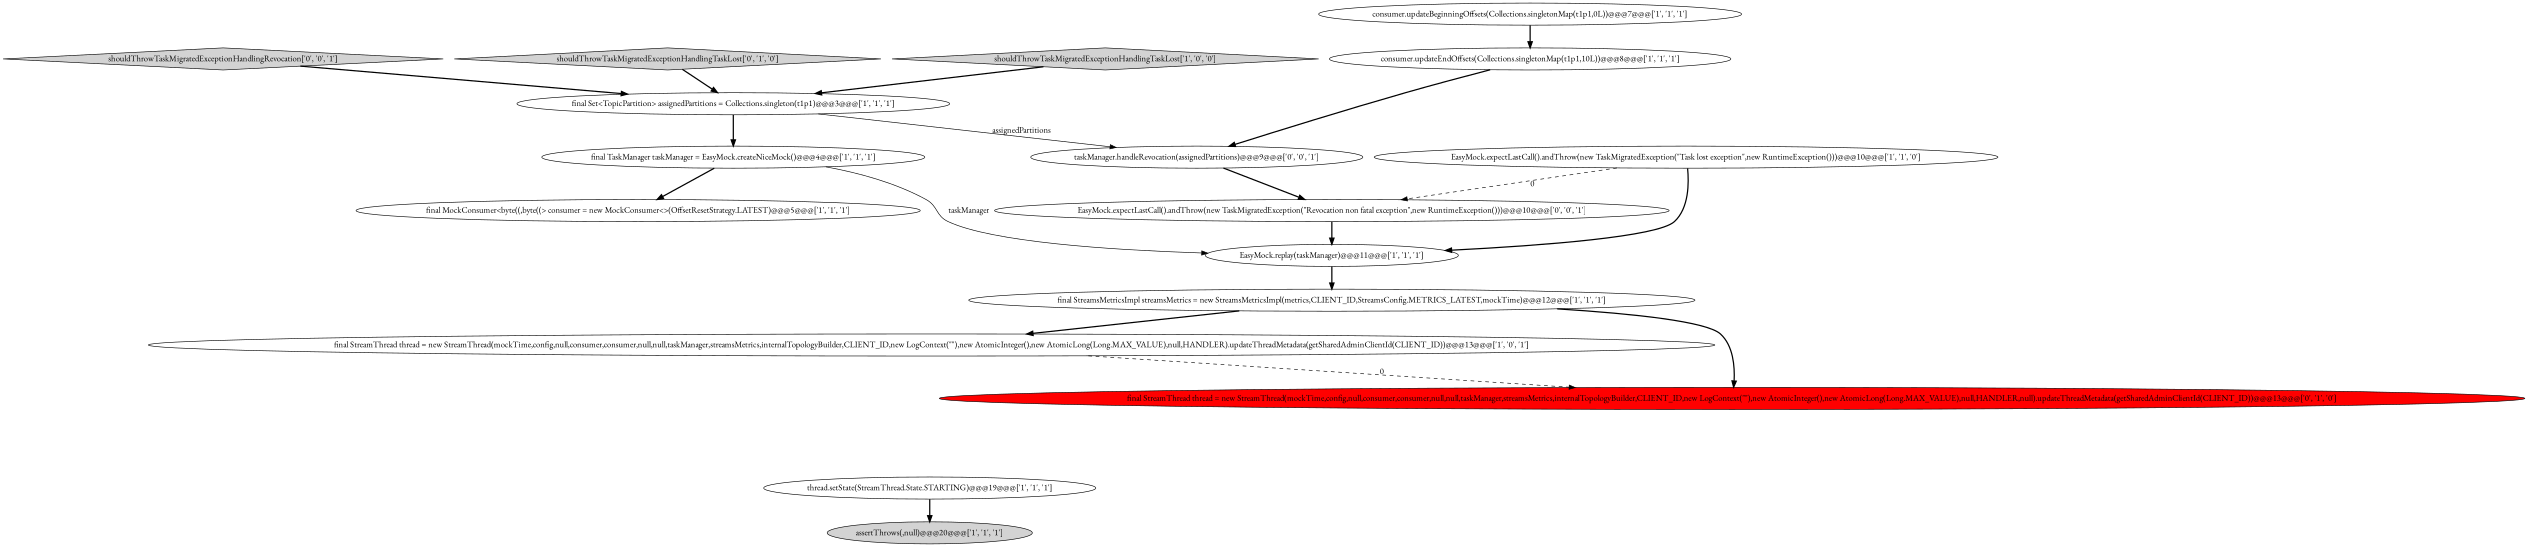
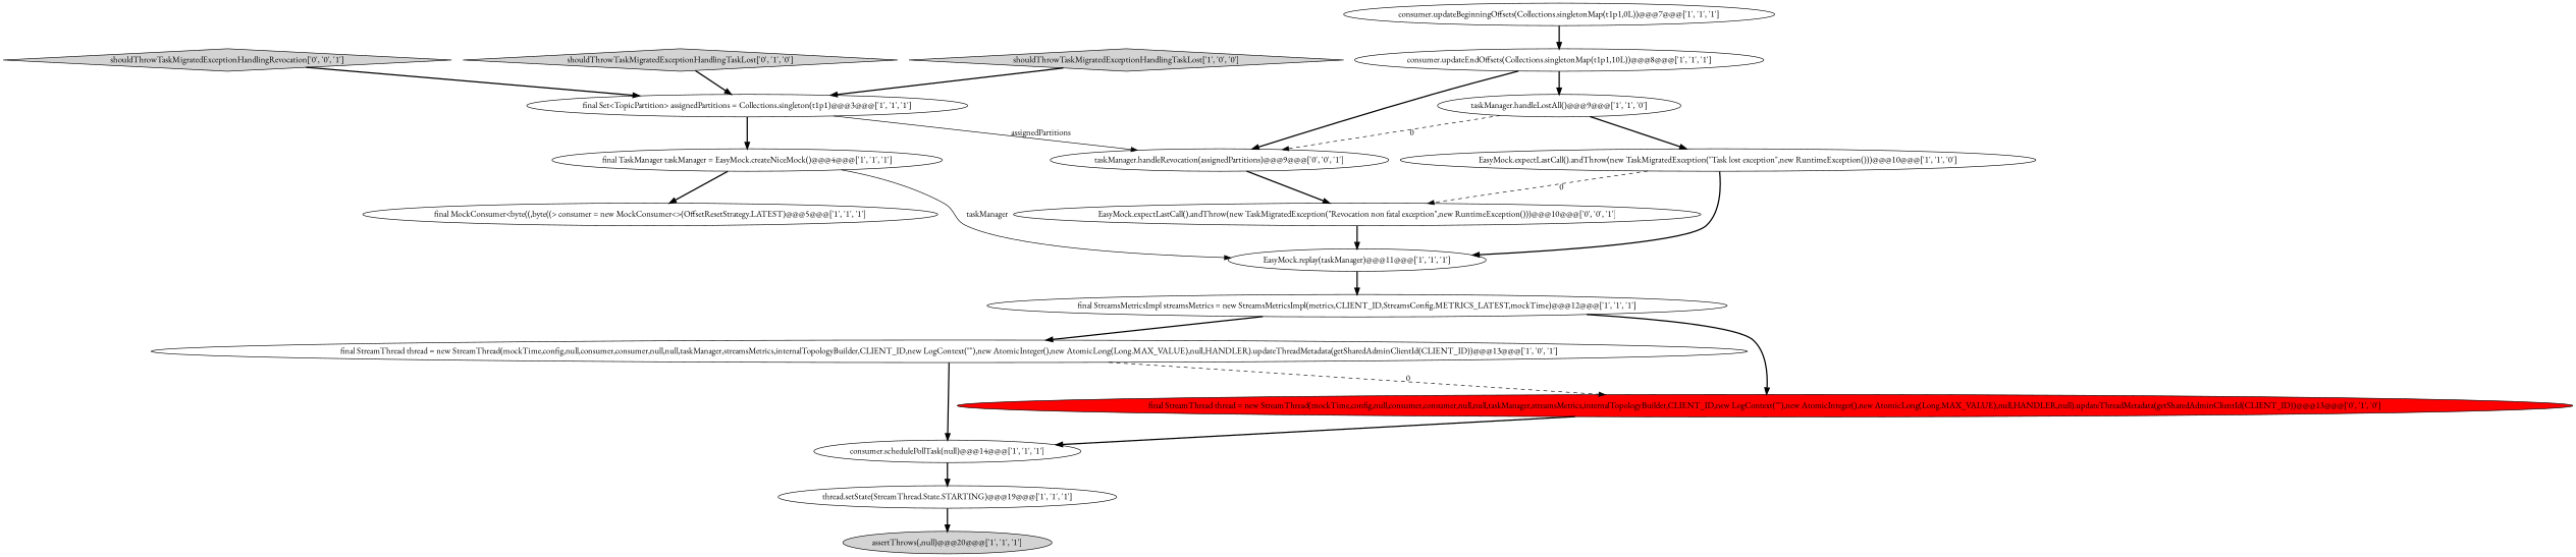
  digraph {
    fontname="EB Garamond"
    node [fillcolor=white fontname="EB Garamond" shape=ellipse style=filled]
    edge [fontname="EB Garamond" style=bold]
+   n1 [label="consumer.schedulePollTask(null)@@@14@@@['1', '1', '1']"]
    n2 [label="thread.setState(StreamThread.State.STARTING)@@@19@@@['1', '1', '1']"]
    n3 [fillcolor=lightgray label="assertThrows(,null)@@@20@@@['1', '1', '1']"]
    n4 [label="final TaskManager taskManager = EasyMock.createNiceMock()@@@4@@@['1', '1', '1']"]
    n5 [label="EasyMock.replay(taskManager)@@@11@@@['1', '1', '1']"]
    n6 [label="final MockConsumer<byte((,byte((> consumer = new MockConsumer<>(OffsetResetStrategy.LATEST)@@@5@@@['1', '1', '1']"]
    n7 [label="final StreamsMetricsImpl streamsMetrics = new StreamsMetricsImpl(metrics,CLIENT_ID,StreamsConfig.METRICS_LATEST,mockTime)@@@12@@@['1', '1', '1']"]
    n8 [label="consumer.updateBeginningOffsets(Collections.singletonMap(t1p1,0L))@@@7@@@['1', '1', '1']"]
    n9 [label="consumer.updateEndOffsets(Collections.singletonMap(t1p1,10L))@@@8@@@['1', '1', '1']"]
    n10 [label="taskManager.handleRevocation(assignedPartitions)@@@9@@@['0', '0', '1']"]
+   n11 [label="taskManager.handleLostAll()@@@9@@@['1', '1', '0']"]
    n12 [label="EasyMock.expectLastCall().andThrow(new TaskMigratedException(\"Revocation non fatal exception\",new RuntimeException()))@@@10@@@['0', '0', '1']"]
    n13 [label="EasyMock.expectLastCall().andThrow(new TaskMigratedException(\"Task lost exception\",new RuntimeException()))@@@10@@@['1', '1', '0']"]
    n14 [label="final Set<TopicPartition> assignedPartitions = Collections.singleton(t1p1)@@@3@@@['1', '1', '1']"]
    n15 [fillcolor=lightgray label="shouldThrowTaskMigratedExceptionHandlingTaskLost['1', '0', '0']" shape=diamond]
    n16 [fillcolor=lightgray label="shouldThrowTaskMigratedExceptionHandlingRevocation['0', '0', '1']" shape=diamond]
    n17 [label="final StreamThread thread = new StreamThread(mockTime,config,null,consumer,consumer,null,null,taskManager,streamsMetrics,internalTopologyBuilder,CLIENT_ID,new LogContext(\"\"),new AtomicInteger(),new AtomicLong(Long.MAX_VALUE),null,HANDLER).updateThreadMetadata(getSharedAdminClientId(CLIENT_ID))@@@13@@@['1', '0', '1']"]
    n18 [fillcolor=red label="final StreamThread thread = new StreamThread(mockTime,config,null,consumer,consumer,null,null,taskManager,streamsMetrics,internalTopologyBuilder,CLIENT_ID,new LogContext(\"\"),new AtomicInteger(),new AtomicLong(Long.MAX_VALUE),null,HANDLER,null).updateThreadMetadata(getSharedAdminClientId(CLIENT_ID))@@@13@@@['0', '1', '0']"]
    n19 [fillcolor=lightgray label="shouldThrowTaskMigratedExceptionHandlingTaskLost['0', '1', '0']" shape=diamond]
+   n1 -> n2
    n2 -> n3
    n4 -> n5 [label=taskManager style=solid]
    n4 -> n6
    n5 -> n7
    n7 -> n17
    n7 -> n18
    n8 -> n9
    n9 -> n10
+   n9 -> n11
    n10 -> n12
+   n11 -> n10 [label=0 style=dashed]
+   n11 -> n13
    n12 -> n5
    n13 -> n5
    n13 -> n12 [label=0 style=dashed]
    n14 -> n4
    n14 -> n10 [label=assignedPartitions style=solid]
    n15 -> n14
    n16 -> n14
+   n17 -> n1
    n17 -> n18 [label=0 style=dashed]
+   n18 -> n1
    n19 -> n14
  }
